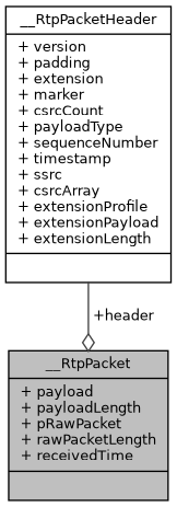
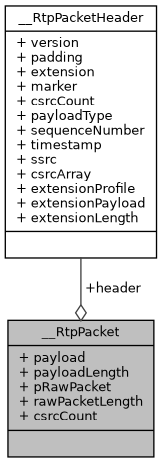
  digraph {
    node [color=black fontname=Helvetica fontsize=10 shape=record style=filled]
-   n1 [fillcolor=grey75 fontcolor=black height=0.2 label="{__RtpPacket\n|+ payload\l+ payloadLength\l+ pRawPacket\l+ rawPacketLength\l+ receivedTime\l|}" width=0.4]
+   n1 [fillcolor=grey75 fontcolor=black height=0.2 label="{__RtpPacket\n|+ payload\l+ payloadLength\l+ pRawPacket\l+ rawPacketLength\l+ csrcCount\l|}" width=0.4]
    n2 [fillcolor=white height=0.2 label="{__RtpPacketHeader\n|+ version\l+ padding\l+ extension\l+ marker\l+ csrcCount\l+ payloadType\l+ sequenceNumber\l+ timestamp\l+ ssrc\l+ csrcArray\l+ extensionProfile\l+ extensionPayload\l+ extensionLength\l|}" width=0.4]
    n2 -> n1 [arrowhead=odiamond color=grey25 fontname=Helvetica fontsize=10 label=" +header" labelfontname=Helvetica labelfontsize=10 style=solid]
  }
